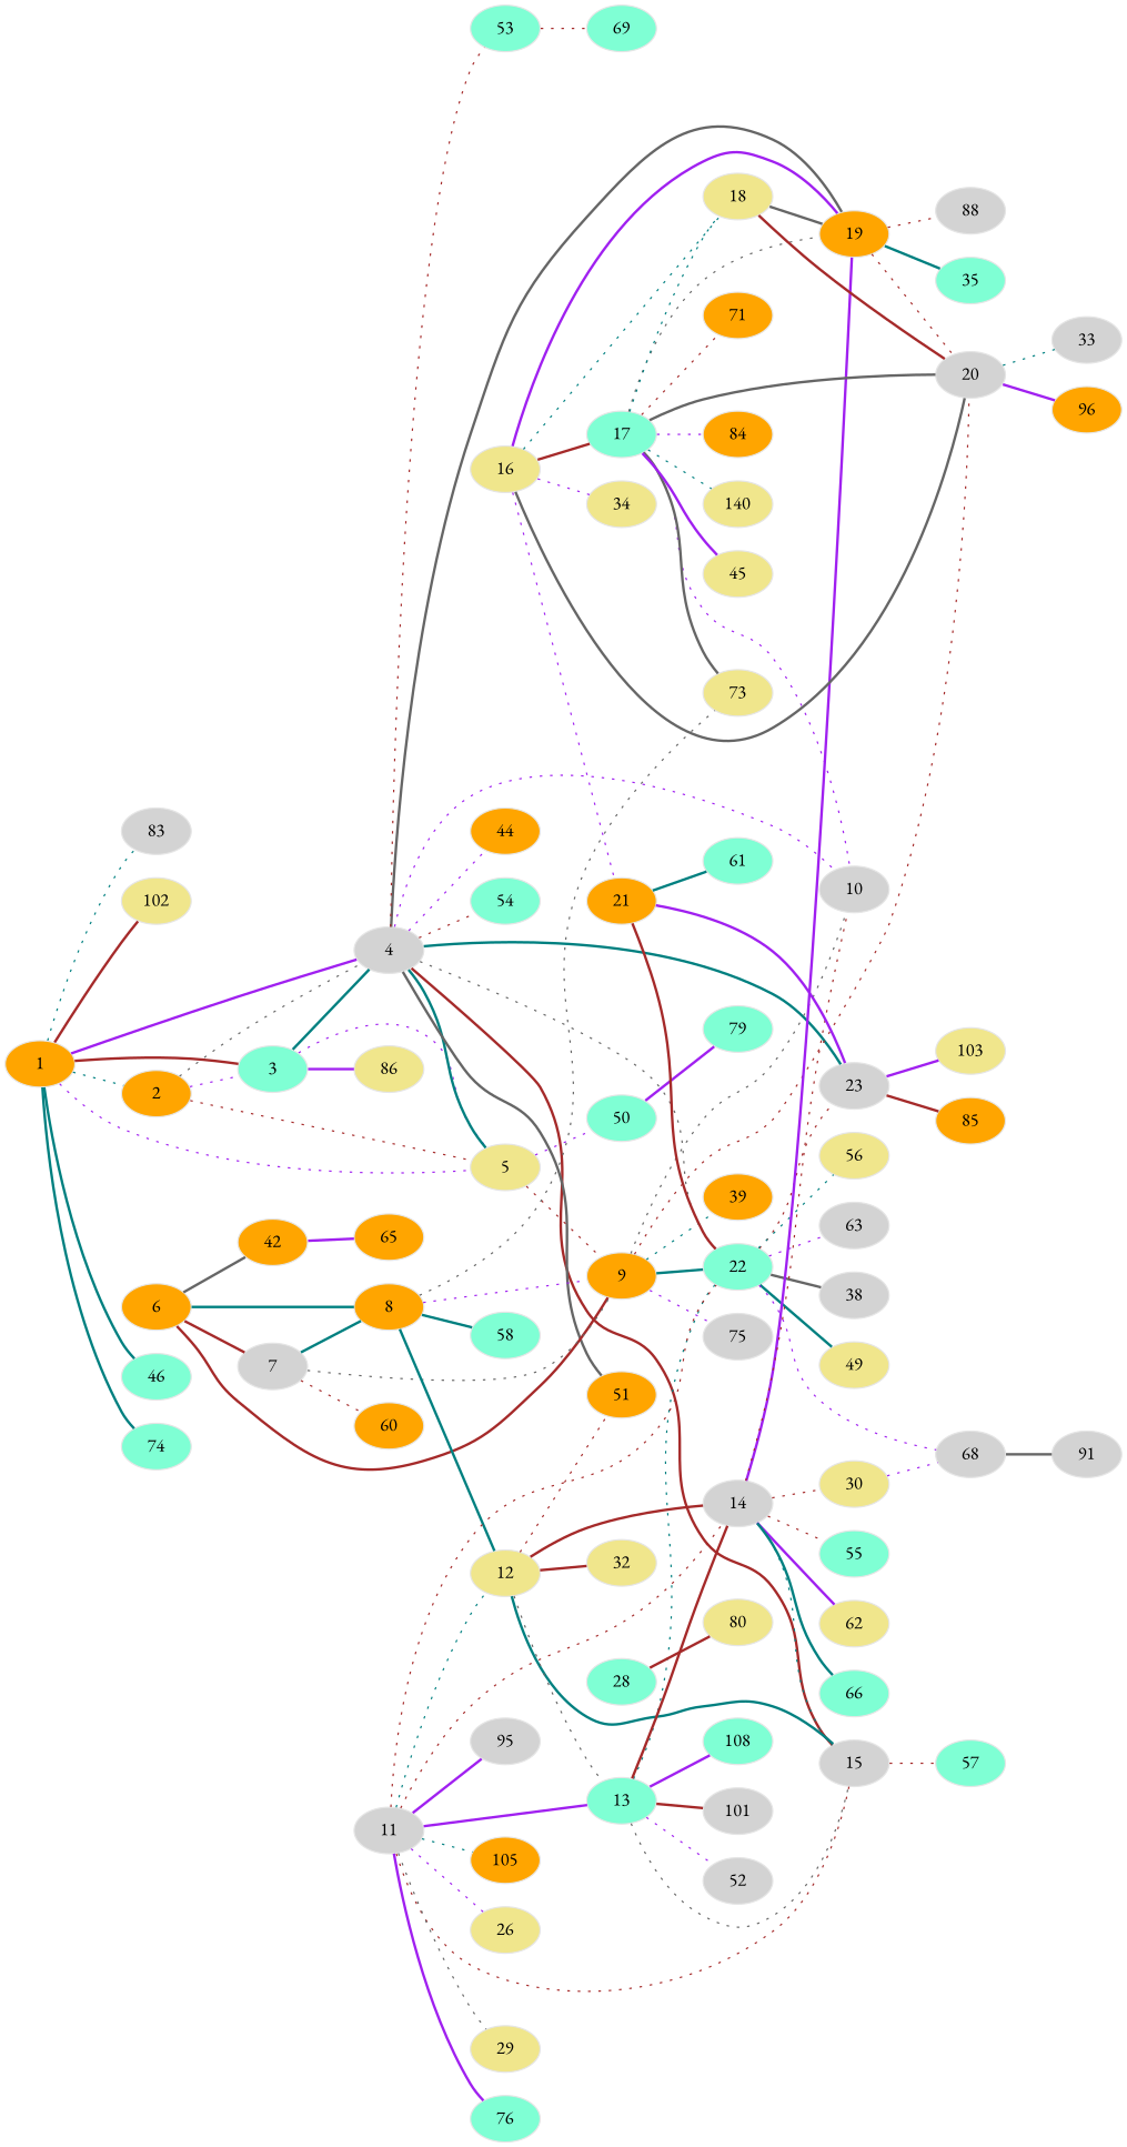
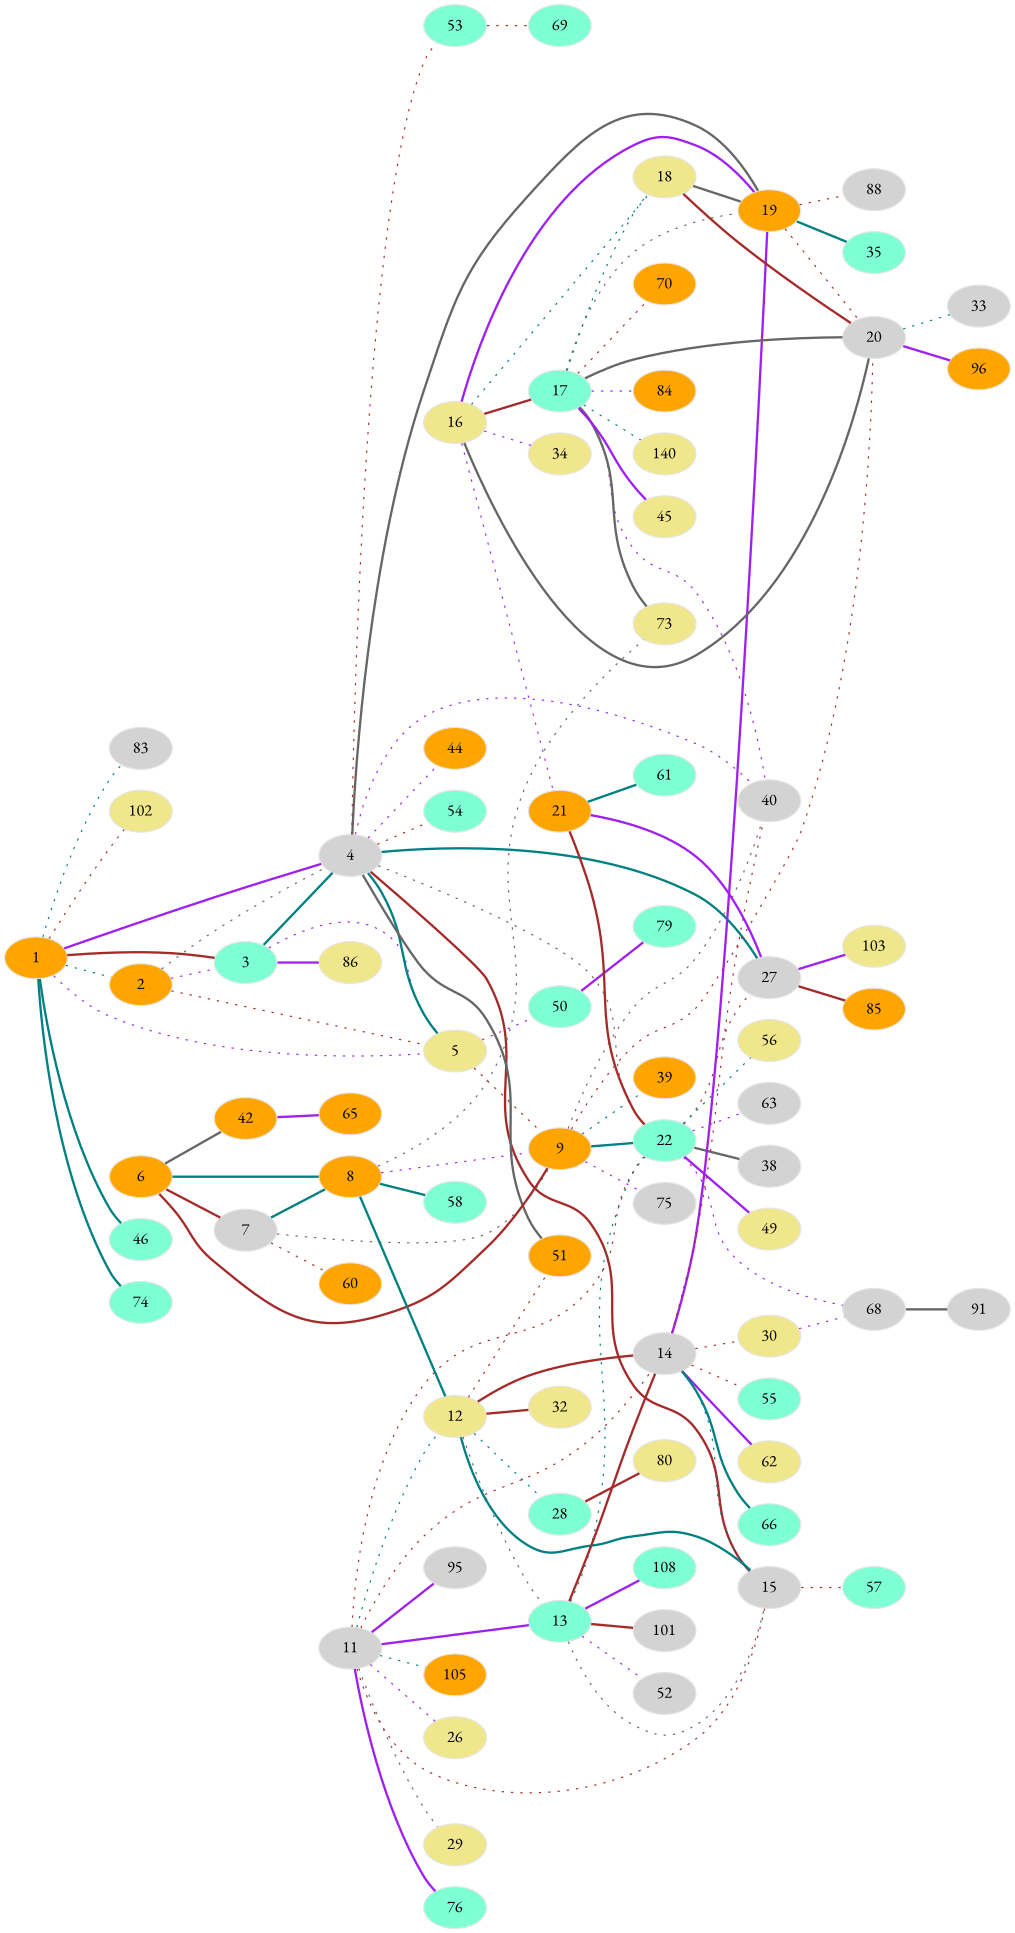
  graph {
    fontname="EB Garamond"
    rankdir=LR
    node [color=gray90 fillcolor=aquamarine fontname="EB Garamond" style=filled]
    edge [color=purple fontname="EB Garamond" style=dotted]
    2 [fillcolor=orange super="+78"]
    3
    4 [fillcolor=lightgrey]
    5 [fillcolor=khaki]
    1 [fillcolor=orange]
    46
    74
    83 [fillcolor=lightgrey super="+87"]
    102 [fillcolor=khaki]
    86 [fillcolor=khaki]
    15 [fillcolor=lightgrey]
    19 [fillcolor=orange]
    22 [super="+43+107+25+24"]
-   23 [fillcolor=lightgrey]
-   40 [fillcolor=lightgrey super="+64" label=10]
+   23 [fillcolor=lightgrey label=27]
+   40 [fillcolor=lightgrey super="+64"]
    44 [fillcolor=orange]
    51 [fillcolor=orange super="+104"]
    53
    54 [super="+109"]
    9 [fillcolor=orange super="+10+31+71"]
    50
    57
    20 [fillcolor=lightgrey]
    35
    88 [fillcolor=lightgrey]
    38 [fillcolor=lightgrey]
    49 [fillcolor=khaki]
    56 [fillcolor=khaki]
    63 [fillcolor=lightgrey]
    68 [fillcolor=lightgrey]
    85 [fillcolor=orange super="+98"]
    103 [fillcolor=khaki]
    69
    39 [fillcolor=orange]
    75 [fillcolor=lightgrey]
    79
    6 [fillcolor=orange]
    7 [fillcolor=lightgrey]
    8 [fillcolor=orange super="+41"]
    42 [fillcolor=orange]
    60 [fillcolor=orange super="+99"]
    12 [fillcolor=khaki super="+67"]
    58
    73 [fillcolor=khaki]
    65 [fillcolor=orange]
    13
    14 [fillcolor=lightgrey]
    28
    32 [fillcolor=khaki]
    33 [fillcolor=lightgrey super="+90"]
    96 [fillcolor=orange]
    11 [fillcolor=lightgrey]
    26 [fillcolor=khaki]
    29 [fillcolor=khaki]
    76
    95 [fillcolor=lightgrey]
    105 [fillcolor=orange]
    52 [fillcolor=lightgrey super="+106"]
    101 [fillcolor=lightgrey]
    108
    30 [fillcolor=khaki]
    55
    62 [fillcolor=khaki]
    66
    80 [fillcolor=khaki]
    16 [fillcolor=khaki super="+37+48+97"]
    17
    18 [fillcolor=khaki]
    21 [fillcolor=orange]
    34 [fillcolor=khaki]
    45 [fillcolor=khaki]
-   70 [fillcolor=orange super="+94" label=71]
+   70 [fillcolor=orange super="+94"]
    84 [fillcolor=orange]
    n74 [fillcolor=khaki label=140]
    61
    91 [fillcolor=lightgrey]
    2 -- 3
    2 -- 4 [color=gray40]
    2 -- 5 [color=brown]
    3 -- 4 [color=teal style=bold]
    3 -- 5
    3 -- 86 [style=bold]
    4 -- 5 [color=teal style=bold]
    4 -- 15 [color=brown style=bold]
    4 -- 19 [color=gray40 style=bold]
    4 -- 22 [color=gray40]
    4 -- 23 [color=teal style=bold]
    4 -- 40
    4 -- 44
    4 -- 51 [color=gray40 style=bold]
    4 -- 53 [color=brown]
    4 -- 54 [color=brown]
    5 -- 9 [color=brown]
    5 -- 50
    1 -- 2 [color=teal]
    1 -- 3 [color=brown style=bold]
    1 -- 4 [style=bold]
    1 -- 5
    1 -- 46 [color=teal style=bold]
    1 -- 74 [color=teal style=bold]
    1 -- 83 [color=teal]
-   1 -- 102 [color=brown style=bold]
+   1 -- 102 [color=brown]
    15 -- 57 [color=brown]
    19 -- 20 [color=brown]
    19 -- 35 [color=teal style=bold]
    19 -- 88 [color=brown]
    22 -- 23 [color=brown weight=3]
    22 -- 38 [color=gray40 style=bold]
-   22 -- 49 [color=teal style=bold]
+   22 -- 49 [style=bold]
    22 -- 56 [color=teal]
    22 -- 63
    22 -- 68
    23 -- 85 [color=brown style=bold]
    23 -- 103 [style=bold]
    53 -- 69 [color=brown]
    9 -- 22 [color=teal style=bold]
    9 -- 40 [color=gray40]
    9 -- 20 [color=brown]
    9 -- 39 [color=teal]
    9 -- 75
    50 -- 79 [style=bold]
    20 -- 33 [color=teal]
    20 -- 96 [style=bold]
    68 -- 91 [color=gray40 style=bold]
    6 -- 9 [color=brown style=bold weight=2]
    6 -- 7 [color=brown style=bold]
    6 -- 8 [color=teal style=bold]
    6 -- 42 [color=gray40 style=bold]
    7 -- 9 [color=gray40 weight=2]
    7 -- 8 [color=teal style=bold]
    7 -- 60 [color=brown]
    8 -- 9 [weight=2]
    8 -- 12 [color=teal style=bold]
    8 -- 58 [color=teal style=bold]
    8 -- 73 [color=gray40]
    42 -- 65 [style=bold]
    12 -- 15 [color=teal style=bold]
    12 -- 51 [color=brown]
    12 -- 13 [color=gray40]
    12 -- 14 [color=brown style=bold]
+   12 -- 28 [color=teal]
    12 -- 32 [color=brown style=bold]
    13 -- 15 [color=gray40]
    13 -- 22 [color=teal]
    13 -- 14 [color=brown style=bold]
    13 -- 52
    13 -- 101 [color=brown style=bold]
    13 -- 108 [style=bold]
    14 -- 15 [color=teal]
    14 -- 19 [style=bold]
    14 -- 40 [color=brown]
    14 -- 30 [color=brown]
    14 -- 55 [color=brown]
    14 -- 62 [style=bold]
    14 -- 66 [color=teal style=bold]
    28 -- 80 [color=brown style=bold]
    11 -- 15 [color=brown]
    11 -- 22 [color=brown]
    11 -- 12 [color=teal]
    11 -- 13 [style=bold]
    11 -- 14 [color=brown]
    11 -- 26
    11 -- 29 [color=gray40]
    11 -- 76 [style=bold]
    11 -- 95 [style=bold]
    11 -- 105 [color=teal]
    30 -- 68
    16 -- 19 [style=bold]
    16 -- 20 [color=gray40 style=bold]
    16 -- 17 [color=brown style=bold]
    16 -- 18 [color=teal]
    16 -- 21
    16 -- 34
    17 -- 19 [color=gray40]
    17 -- 40
    17 -- 20 [color=gray40 style=bold]
    17 -- 73 [color=gray40 style=bold]
    17 -- 18 [color=teal]
    17 -- 45 [style=bold]
    17 -- 70 [color=brown]
    17 -- 84
    17 -- n74 [color=teal]
    18 -- 19 [color=gray40 style=bold]
    18 -- 20 [color=brown style=bold]
    21 -- 22 [color=brown style=bold weight=3]
    21 -- 23 [style=bold]
    21 -- 61 [color=teal style=bold]
  }
